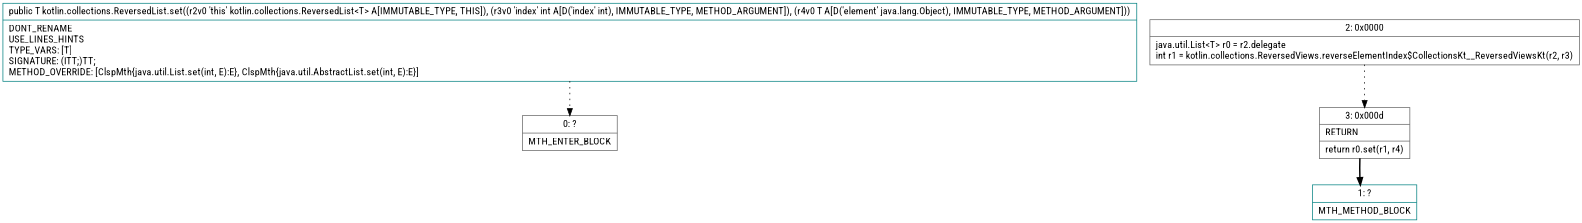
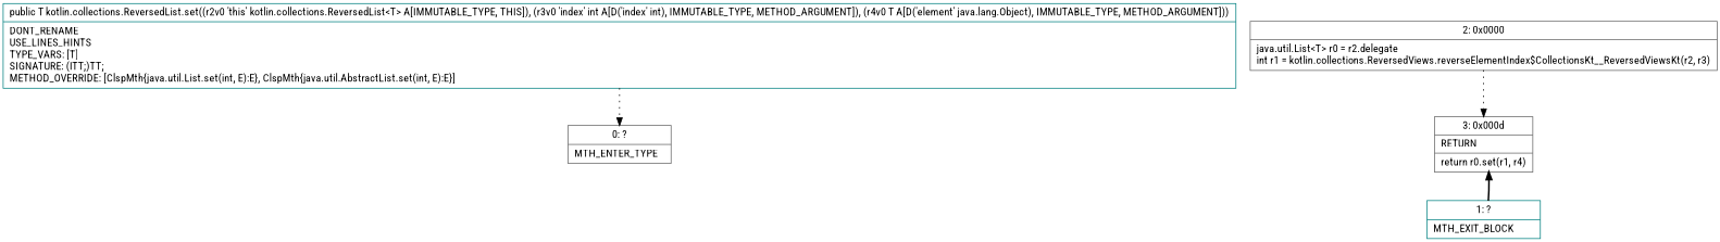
  digraph {
    fontname="Roboto Condensed"
    node [color=gray40 fontname="Roboto Condensed" shape=record]
    edge [fontname="Roboto Condensed" style=dotted]
-   n1 [label="{0\:\ ?|MTH_ENTER_BLOCK\l}"]
+   n1 [label="{0\:\ ?|MTH_ENTER_TYPE\l}"]
    n2 [label="{2\:\ 0x0000|java.util.List\<T\> r0 = r2.delegate\lint r1 = kotlin.collections.ReversedViews.reverseElementIndex$CollectionsKt__ReversedViewsKt(r2, r3)\l}"]
    n3 [label="{3\:\ 0x000d|RETURN\l|return r0.set(r1, r4)\l}"]
-   n4 [color=teal label="{1\:\ ?|MTH_METHOD_BLOCK\l}"]
+   n4 [color=teal label="{1\:\ ?|MTH_EXIT_BLOCK\l}"]
    n5 [color=teal label="{public T kotlin.collections.ReversedList.set((r2v0 'this' kotlin.collections.ReversedList\<T\> A[IMMUTABLE_TYPE, THIS]), (r3v0 'index' int A[D('index' int), IMMUTABLE_TYPE, METHOD_ARGUMENT]), (r4v0 T A[D('element' java.lang.Object), IMMUTABLE_TYPE, METHOD_ARGUMENT]))  | DONT_RENAME\lUSE_LINES_HINTS\lTYPE_VARS: [T]\lSIGNATURE: (ITT;)TT;\lMETHOD_OVERRIDE: [ClspMth\{java.util.List.set(int, E):E\}, ClspMth\{java.util.AbstractList.set(int, E):E\}]\l}"]
    n2 -> n3
-   n3 -> n4 [style=bold]
+   n4 -> n3 [style=bold]
    n5 -> n1
  }
